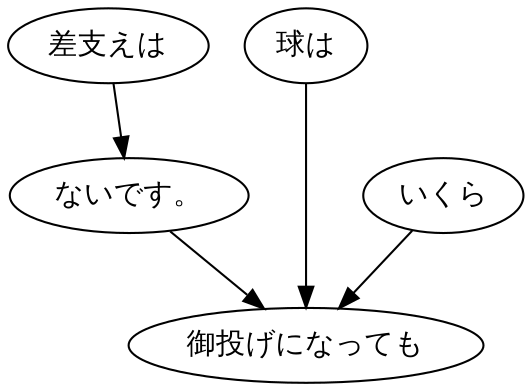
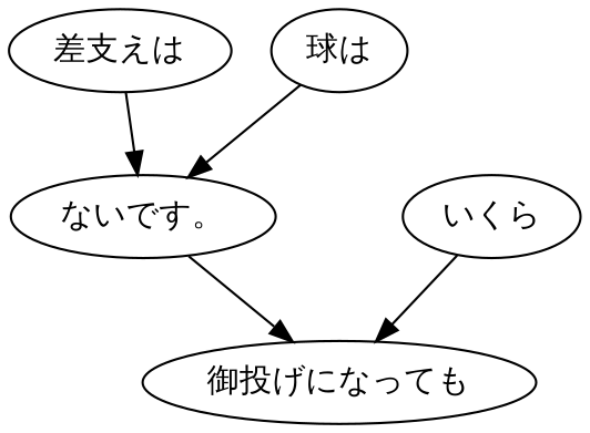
  digraph {
    fontname=Merriweather
    node [fontname=Merriweather]
    edge [fontname=Merriweather]
    n1 [label="球は"]
    n2 [label="ないです。"]
    n3 [label="御投げになっても"]
    n4 [label="いくら"]
    n5 [label="差支えは"]
-   n1 -> n3
+   n1 -> n2
    n2 -> n3
    n4 -> n3
    n5 -> n2
  }
